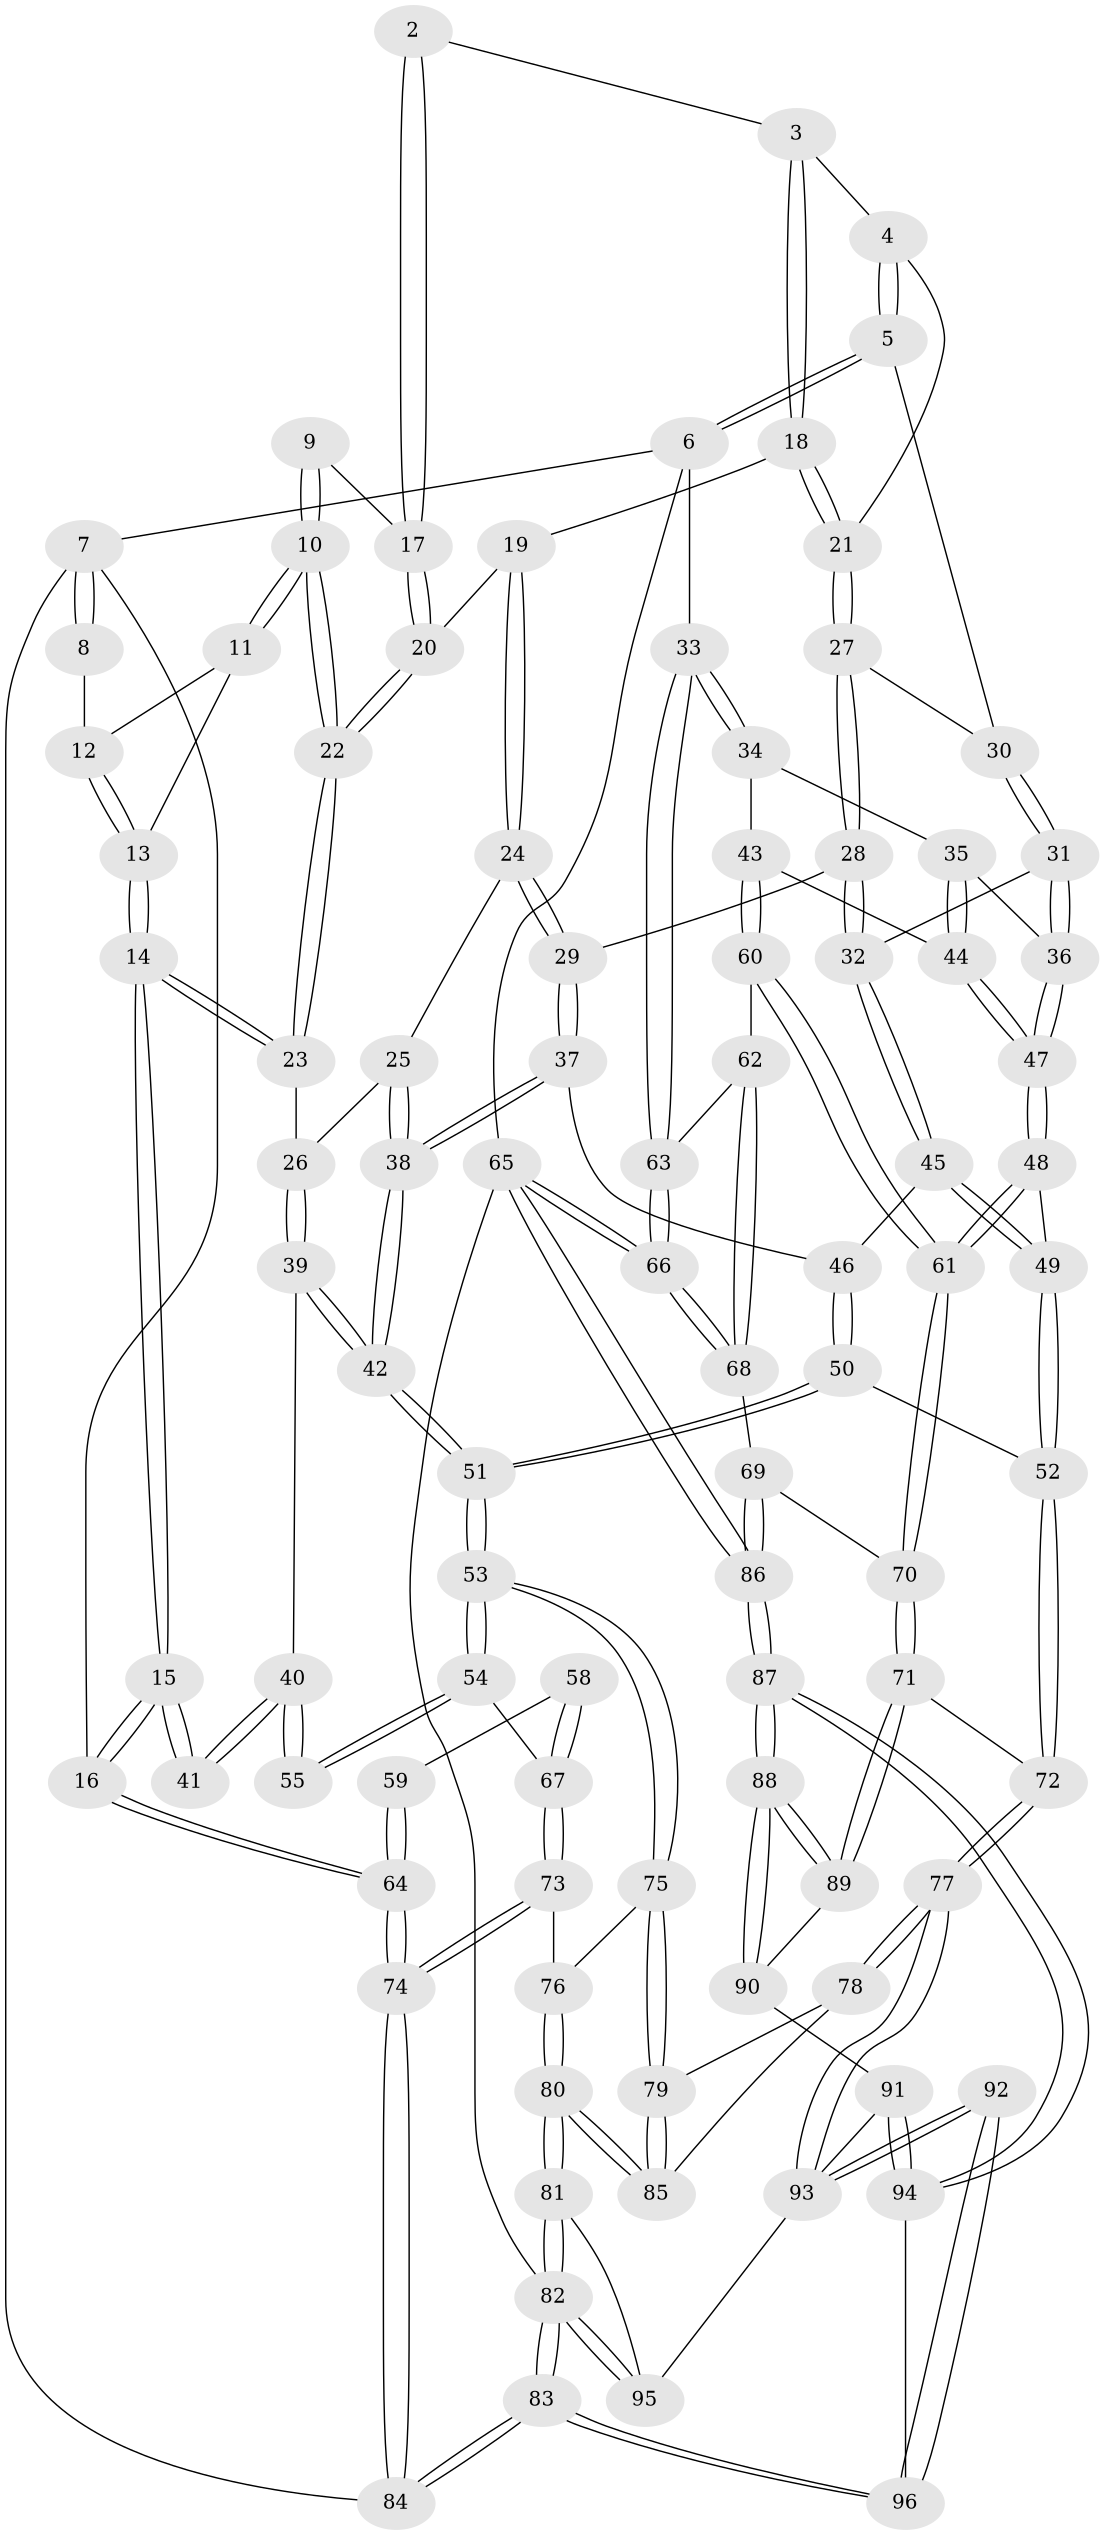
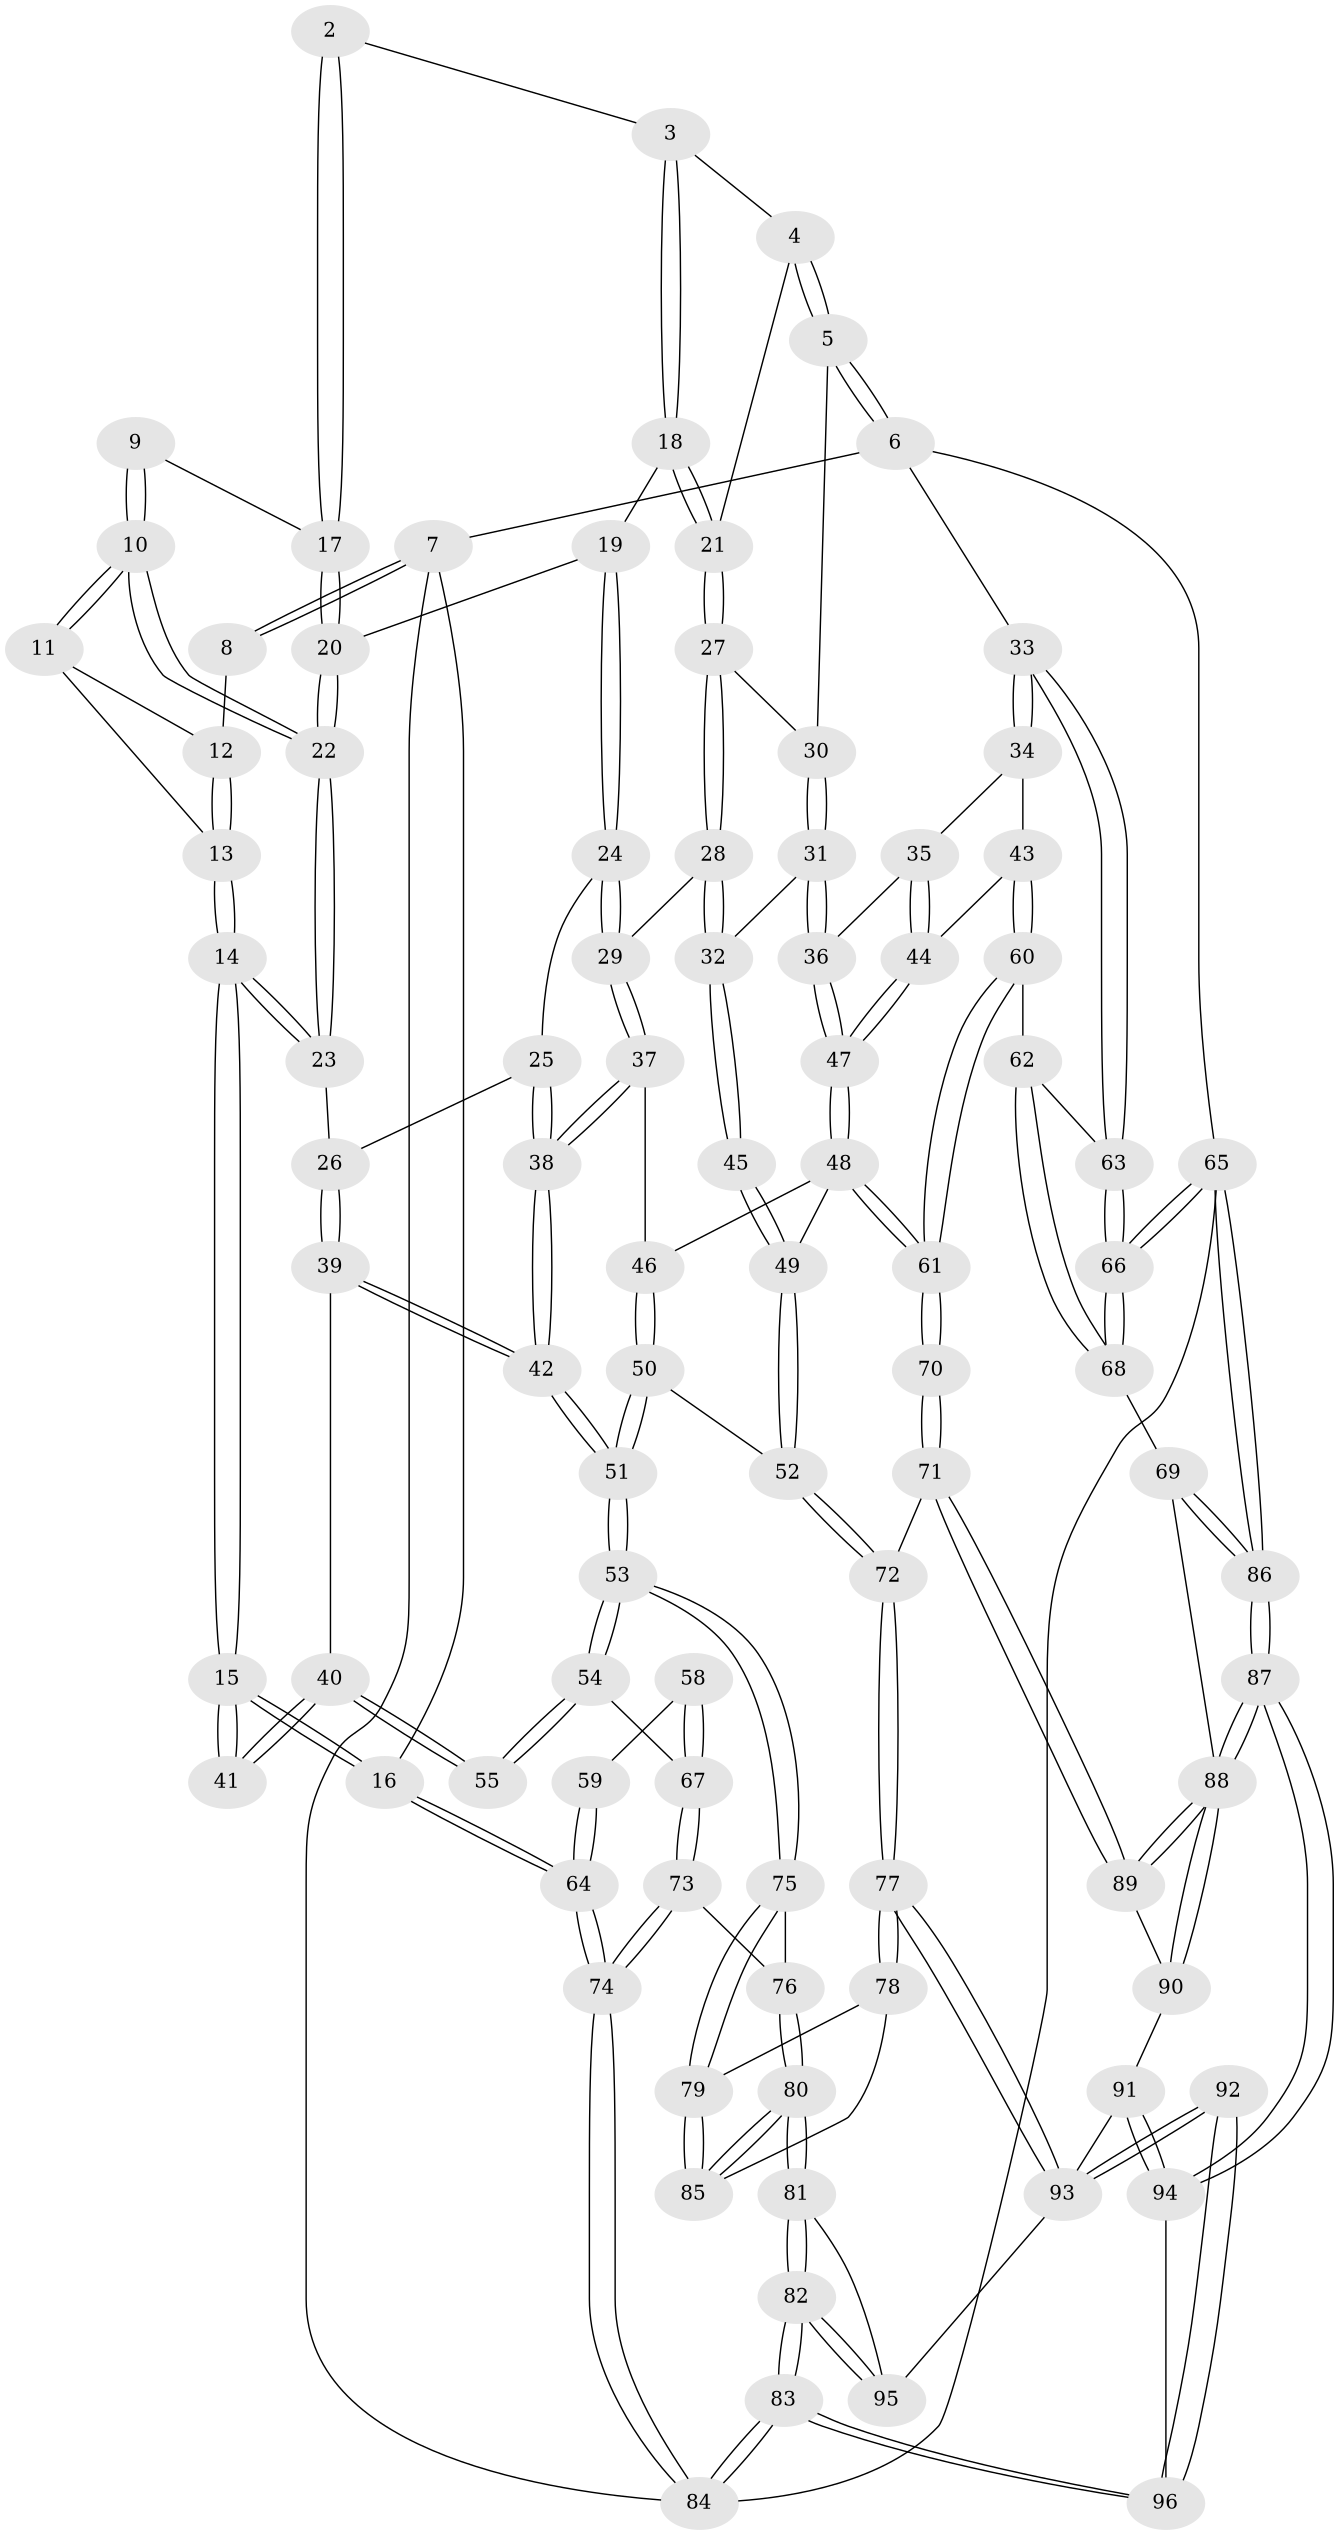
  graph {
    node [color=gray90 style=filled]
    2
    3
    17
    9
    10
    4
    18
    20
    5
    21
    19
    6
    30
    27
    7
    33
    65
    31
    8
    16
    84
    34
    63
    66
    86
    12
    64
    13
    11
    22
    23
    14
    15
    41
    26
    74
    24
    25
    29
    28
    39
    38
    37
    42
    40
    32
    45
    46
    36
    47
    49
    35
    43
    44
    60
    48
    50
    51
    55
    53
    61
    62
    52
    70
    72
    54
    75
    77
    67
    76
    79
    73
    58
    59
    68
    71
    69
    87
    89
    90
    78
    93
    80
    85
    81
    95
    82
    83
    96
    88
    94
    91
    92
    2 -- 3
    2 -- 17
    2 -- 17
    3 -- 4
    3 -- 18
    3 -- 18
    17 -- 20
    17 -- 20
    9 -- 17
    9 -- 10
    9 -- 10
    10 -- 11
    10 -- 11
    10 -- 22
    10 -- 22
    4 -- 5
    4 -- 5
    4 -- 21
    18 -- 21
    18 -- 21
    18 -- 19
    20 -- 22
    20 -- 22
    5 -- 6
    5 -- 6
    5 -- 30
    21 -- 27
    21 -- 27
    19 -- 20
    19 -- 24
    19 -- 24
    6 -- 7
    6 -- 33
    6 -- 65
    30 -- 31
    30 -- 31
    27 -- 30
    27 -- 28
    27 -- 28
    7 -- 8
    7 -- 8
    7 -- 16
    7 -- 84
    33 -- 34
    33 -- 34
    33 -- 63
    33 -- 63
-   65 -- 82
+   65 -- 84
    65 -- 66
    65 -- 66
    65 -- 86
    65 -- 86
    31 -- 32
    31 -- 36
    31 -- 36
    8 -- 12
    16 -- 64
    16 -- 64
    34 -- 35
    34 -- 43
    63 -- 66
    63 -- 66
    66 -- 68
    66 -- 68
    86 -- 87
    86 -- 87
    12 -- 13
    12 -- 13
    64 -- 74
    64 -- 74
    13 -- 14
    13 -- 14
    11 -- 12
    11 -- 13
    22 -- 23
    22 -- 23
    23 -- 26
    14 -- 23
    14 -- 23
    14 -- 15
    14 -- 15
    15 -- 16
    15 -- 16
    15 -- 41
    15 -- 41
    26 -- 39
    26 -- 39
    74 -- 84
    74 -- 84
    24 -- 25
    24 -- 29
    24 -- 29
    25 -- 26
    25 -- 38
    25 -- 38
    29 -- 37
    29 -- 37
    28 -- 29
    28 -- 32
    28 -- 32
    39 -- 42
    39 -- 42
    39 -- 40
    38 -- 42
    38 -- 42
    37 -- 38
    37 -- 38
    37 -- 46
    42 -- 51
    42 -- 51
    40 -- 41
    40 -- 41
    40 -- 55
    40 -- 55
    32 -- 45
    32 -- 45
-   45 -- 46
+   48 -- 46
    45 -- 49
    45 -- 49
    46 -- 50
    46 -- 50
    36 -- 47
    36 -- 47
    47 -- 48
    47 -- 48
    49 -- 52
    49 -- 52
    35 -- 36
    35 -- 44
    35 -- 44
    43 -- 44
    43 -- 60
    43 -- 60
    44 -- 47
    44 -- 47
    60 -- 61
    60 -- 61
    60 -- 62
    48 -- 49
    48 -- 61
    48 -- 61
    50 -- 51
    50 -- 51
    50 -- 52
    51 -- 53
    51 -- 53
    53 -- 54
    53 -- 54
    53 -- 75
    53 -- 75
    61 -- 70
    61 -- 70
    62 -- 63
    62 -- 68
    62 -- 68
    52 -- 72
    52 -- 72
    70 -- 71
    70 -- 71
    72 -- 77
    72 -- 77
    54 -- 55
    54 -- 55
    54 -- 67
    75 -- 76
    75 -- 79
    75 -- 79
    77 -- 78
    77 -- 78
    77 -- 93
    77 -- 93
    67 -- 73
    67 -- 73
    76 -- 80
    76 -- 80
    79 -- 85
    79 -- 85
    73 -- 74
    73 -- 74
    73 -- 76
    58 -- 67
    58 -- 67
    58 -- 59
    59 -- 64
    59 -- 64
    68 -- 69
    71 -- 72
    71 -- 89
    71 -- 89
    69 -- 86
    69 -- 86
-   69 -- 70
+   69 -- 88
    87 -- 88
    87 -- 88
    87 -- 94
    87 -- 94
    89 -- 90
    90 -- 91
    78 -- 79
    78 -- 85
    93 -- 95
    80 -- 85
    80 -- 85
    80 -- 81
    80 -- 81
    81 -- 95
    81 -- 82
    81 -- 82
    82 -- 95
    82 -- 95
    82 -- 83
    82 -- 83
    83 -- 84
    83 -- 84
    83 -- 96
    83 -- 96
    88 -- 89
    88 -- 89
    88 -- 90
    88 -- 90
    94 -- 96
    91 -- 93
    91 -- 94
    91 -- 94
    92 -- 93
    92 -- 93
    92 -- 96
    92 -- 96
  }
